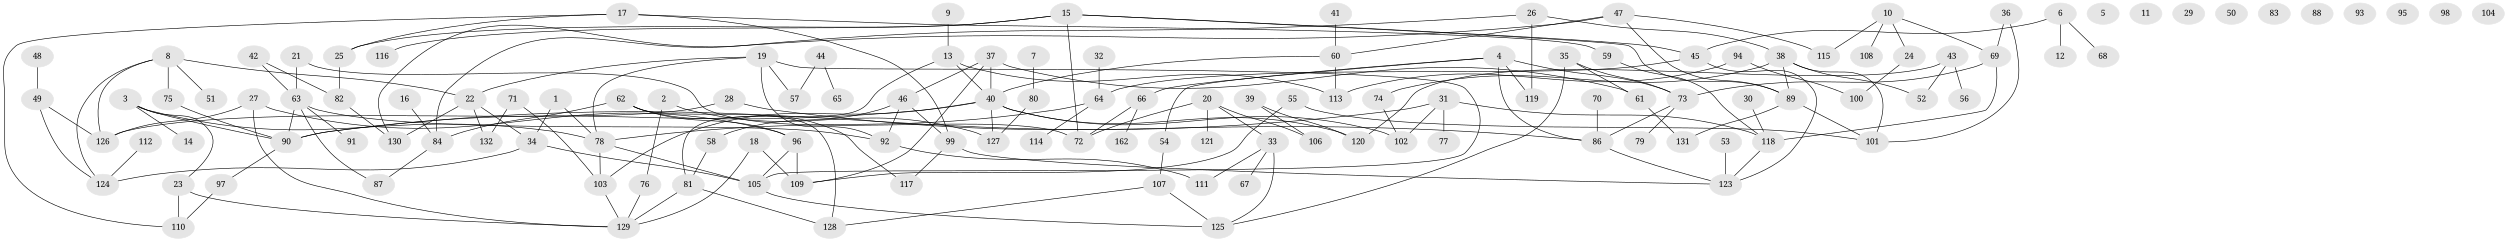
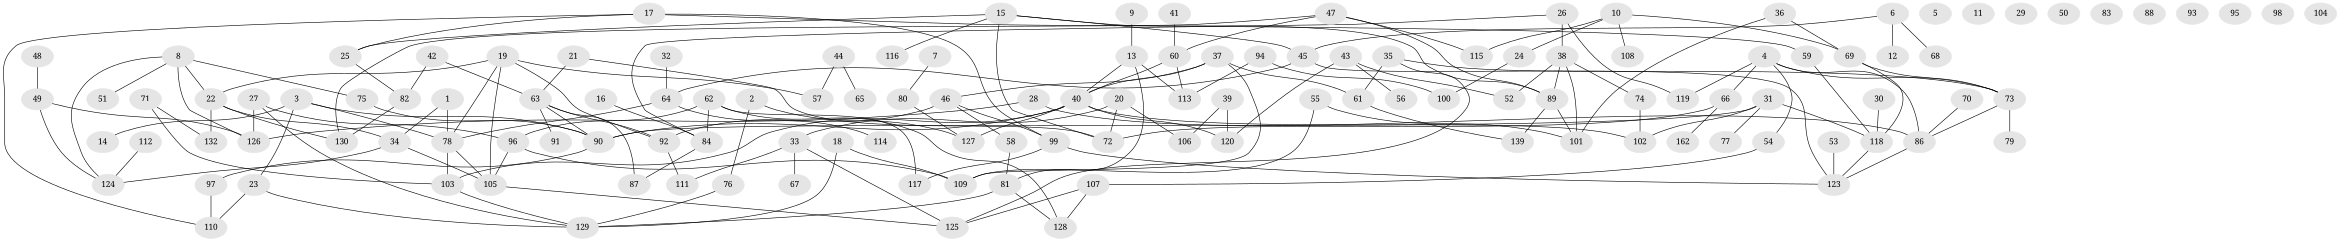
  graph {
    fontname="Noto Serif"
    node [color=gray90 fontname="Noto Serif" style=filled]
    edge [fontname="Noto Serif"]
    1
    34
    78
    124
    105
    103
    2
    76
    127
    129
    3
    14
    23
    90
    110
    97
    4
    54
    66
    73
    86
    119
    107
    72
    n25 [label=162]
    79
    123
    5
    6
    12
    45
    68
    64
    7
    80
    8
    22
    51
    75
    126
    130
    132
    9
    13
    40
    81
    113
    10
    24
    69
    108
    115
    100
    118
    11
    102
    120
    128
    15
    25
    89
    116
    82
    101
-   131
+   131 [label=139]
    16
    84
    87
    17
    59
    99
    117
    18
    109
    19
    57
    92
    111
    125
    20
    33
    106
-   121
    67
    21
    63
    91
    26
    38
    52
    74
    27
    96
    28
    29
    30
    31
    77
    32
    114
    35
    61
    36
    37
    46
    58
    39
    41
    60
    42
    43
    56
    44
    65
    47
    48
    49
    50
    53
    55
    62
    70
    71
    83
    88
    93
    94
    95
    98
    104
    112
    1 -- 34
    1 -- 78
    34 -- 124
    34 -- 105
    78 -- 105
    78 -- 103
    105 -- 125
    103 -- 129
    2 -- 76
    2 -- 127
    76 -- 129
    3 -- 78
    3 -- 14
    3 -- 23
    3 -- 90
    23 -- 129
    23 -- 110
    90 -- 97
    97 -- 110
    4 -- 54
    4 -- 66
    4 -- 73
    4 -- 86
    4 -- 119
    54 -- 107
    66 -- 72
    66 -- n25
    73 -- 86
    73 -- 79
    86 -- 123
    107 -- 128
    107 -- 125
    6 -- 12
    6 -- 45
    6 -- 68
    45 -- 123
    45 -- 64
    64 -- 78
    64 -- 114
    7 -- 80
    80 -- 127
    8 -- 124
    8 -- 22
    8 -- 51
    8 -- 75
    8 -- 126
    22 -- 34
    22 -- 130
    22 -- 132
    75 -- 90
    9 -- 13
    13 -- 40
    13 -- 81
    13 -- 113
    40 -- 103
    40 -- 127
    40 -- 90
    40 -- 102
    40 -- 120
    81 -- 129
    81 -- 128
    10 -- 24
    10 -- 69
    10 -- 108
    10 -- 115
    24 -- 100
    69 -- 73
    69 -- 118
    118 -- 123
    15 -- 72
    15 -- 45
    15 -- 25
    15 -- 89
    15 -- 116
    25 -- 82
    89 -- 101
    89 -- 131
    82 -- 130
    16 -- 84
    84 -- 87
    17 -- 110
    17 -- 25
    17 -- 59
    17 -- 99
    59 -- 118
    99 -- 123
    99 -- 117
    18 -- 129
    18 -- 109
    19 -- 78
    19 -- 105
    19 -- 22
    19 -- 57
    19 -- 92
    92 -- 111
    20 -- 72
    20 -- 33
    20 -- 106
-   20 -- 121
    33 -- 111
    33 -- 125
    33 -- 67
    21 -- 72
    21 -- 63
    63 -- 90
    63 -- 87
    63 -- 92
    63 -- 91
    26 -- 119
    26 -- 84
    26 -- 38
    38 -- 89
    38 -- 101
    38 -- 52
    38 -- 74
    74 -- 102
    27 -- 129
    27 -- 126
    27 -- 96
    96 -- 105
    96 -- 109
    28 -- 86
    28 -- 126
    30 -- 118
    31 -- 90
    31 -- 118
    31 -- 102
    31 -- 77
    32 -- 64
    35 -- 73
    35 -- 125
    35 -- 61
    61 -- 131
    36 -- 69
    36 -- 101
    37 -- 40
    37 -- 109
    37 -- 61
    37 -- 46
    46 -- 99
    46 -- 92
    46 -- 58
    58 -- 81
    39 -- 120
    39 -- 106
    41 -- 60
    60 -- 40
    60 -- 113
    42 -- 82
    42 -- 63
    43 -- 120
    43 -- 52
    43 -- 56
    44 -- 57
    44 -- 65
    47 -- 130
    47 -- 115
    47 -- 89
    47 -- 60
    48 -- 49
    49 -- 124
    49 -- 126
    53 -- 123
    55 -- 101
    55 -- 109
    62 -- 128
    62 -- 84
    62 -- 117
    62 -- 96
    70 -- 86
    71 -- 103
    71 -- 132
    94 -- 113
    94 -- 100
    112 -- 124
  }
